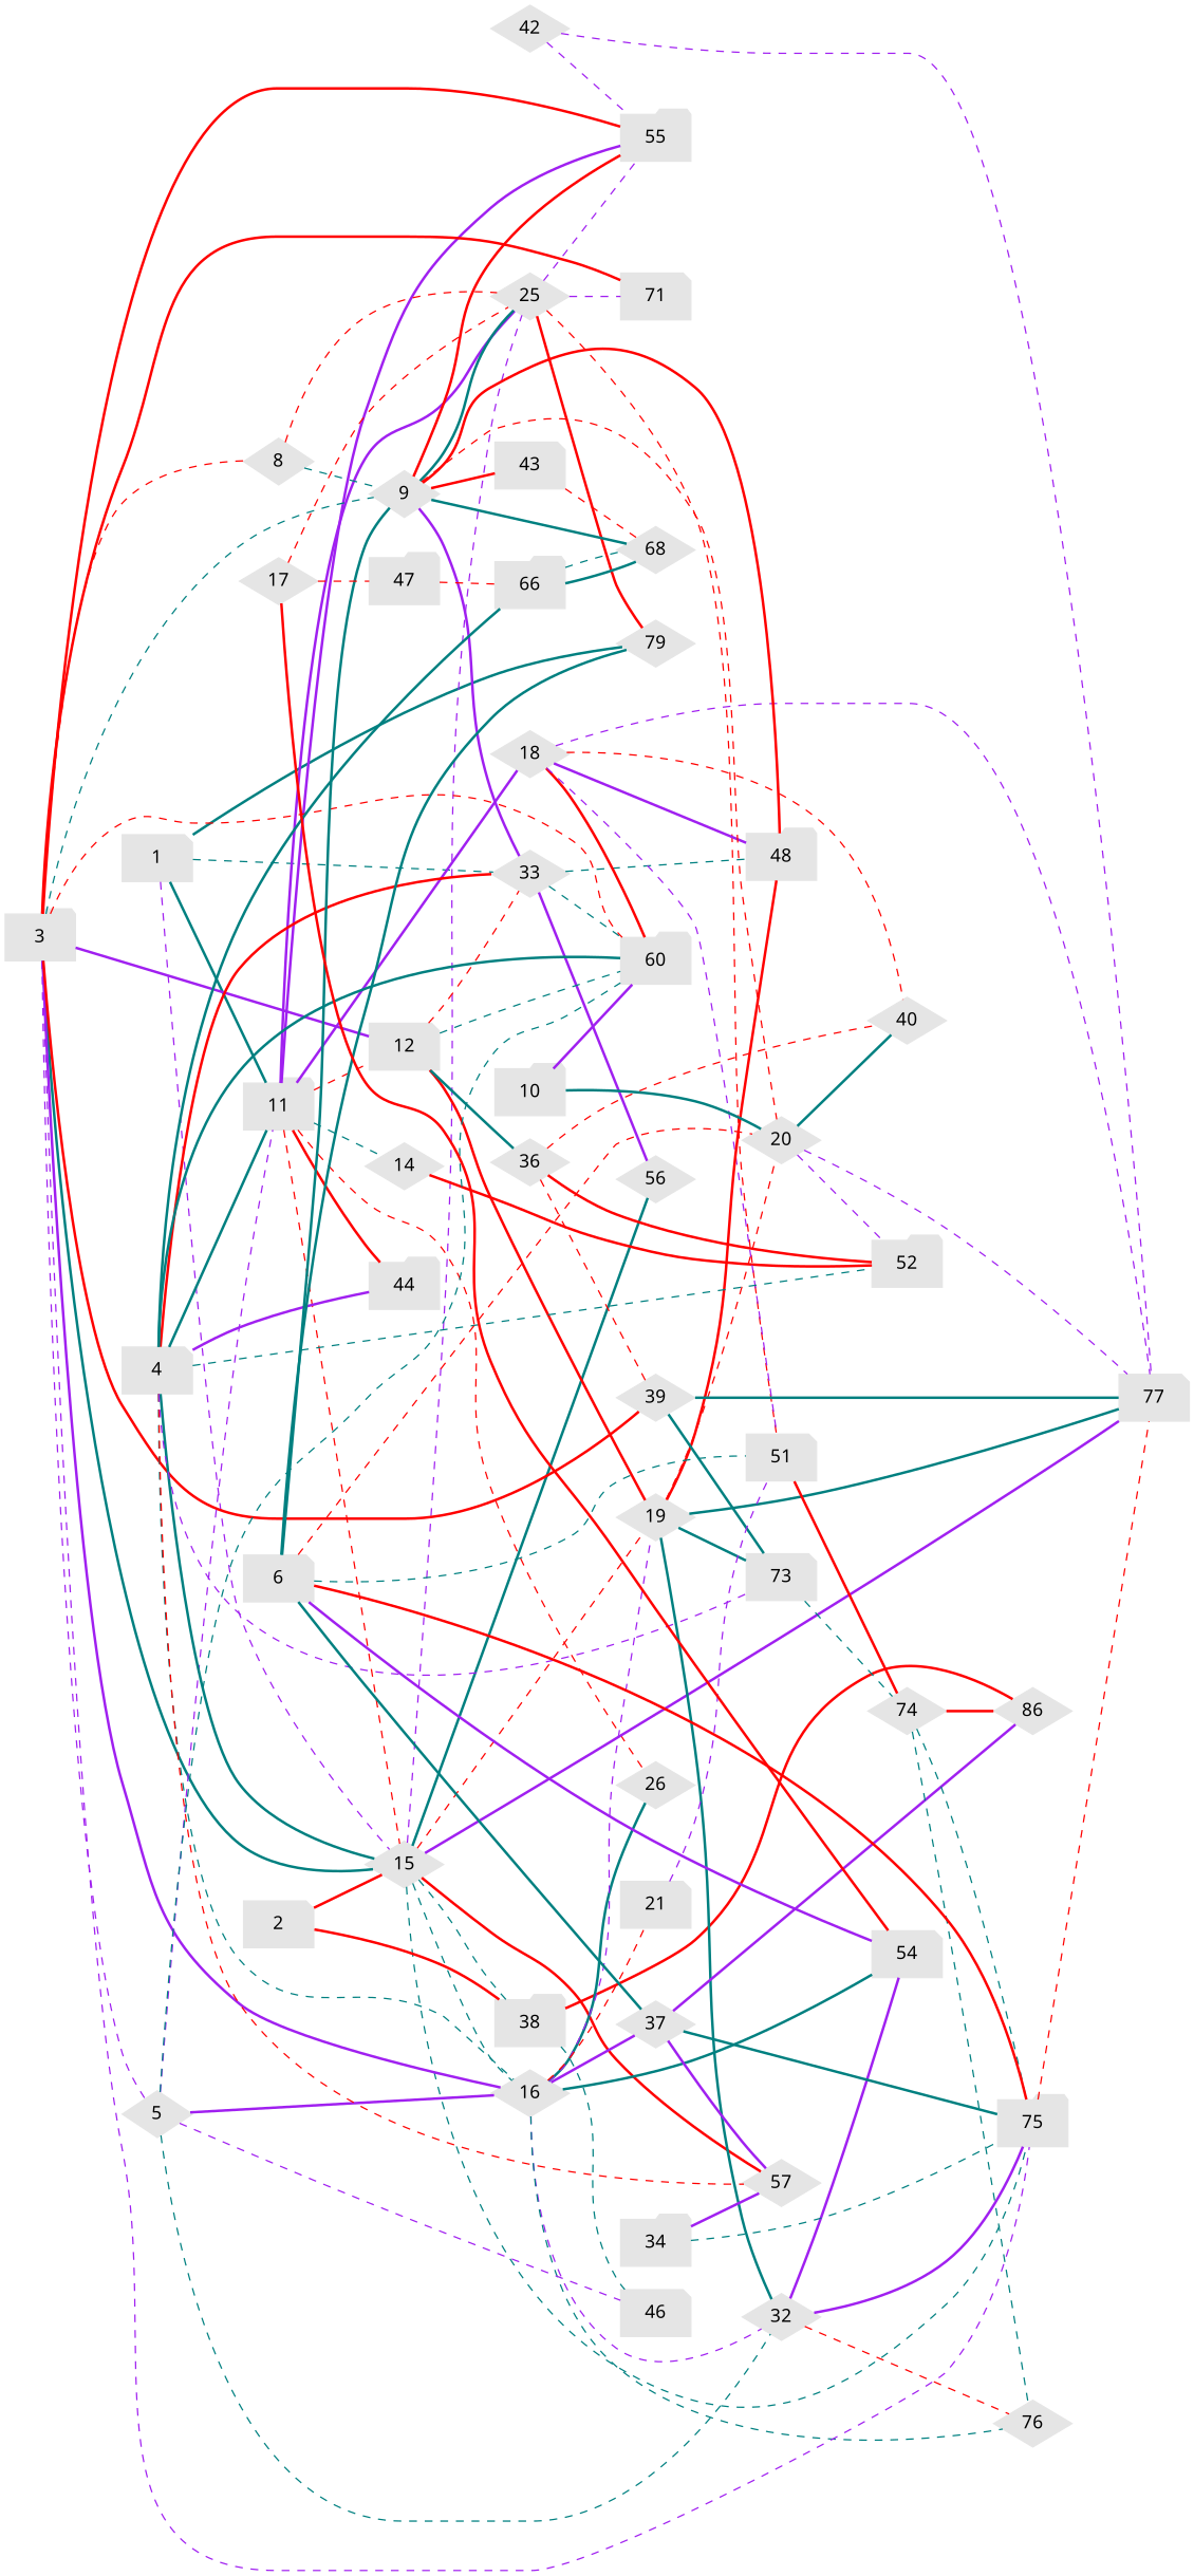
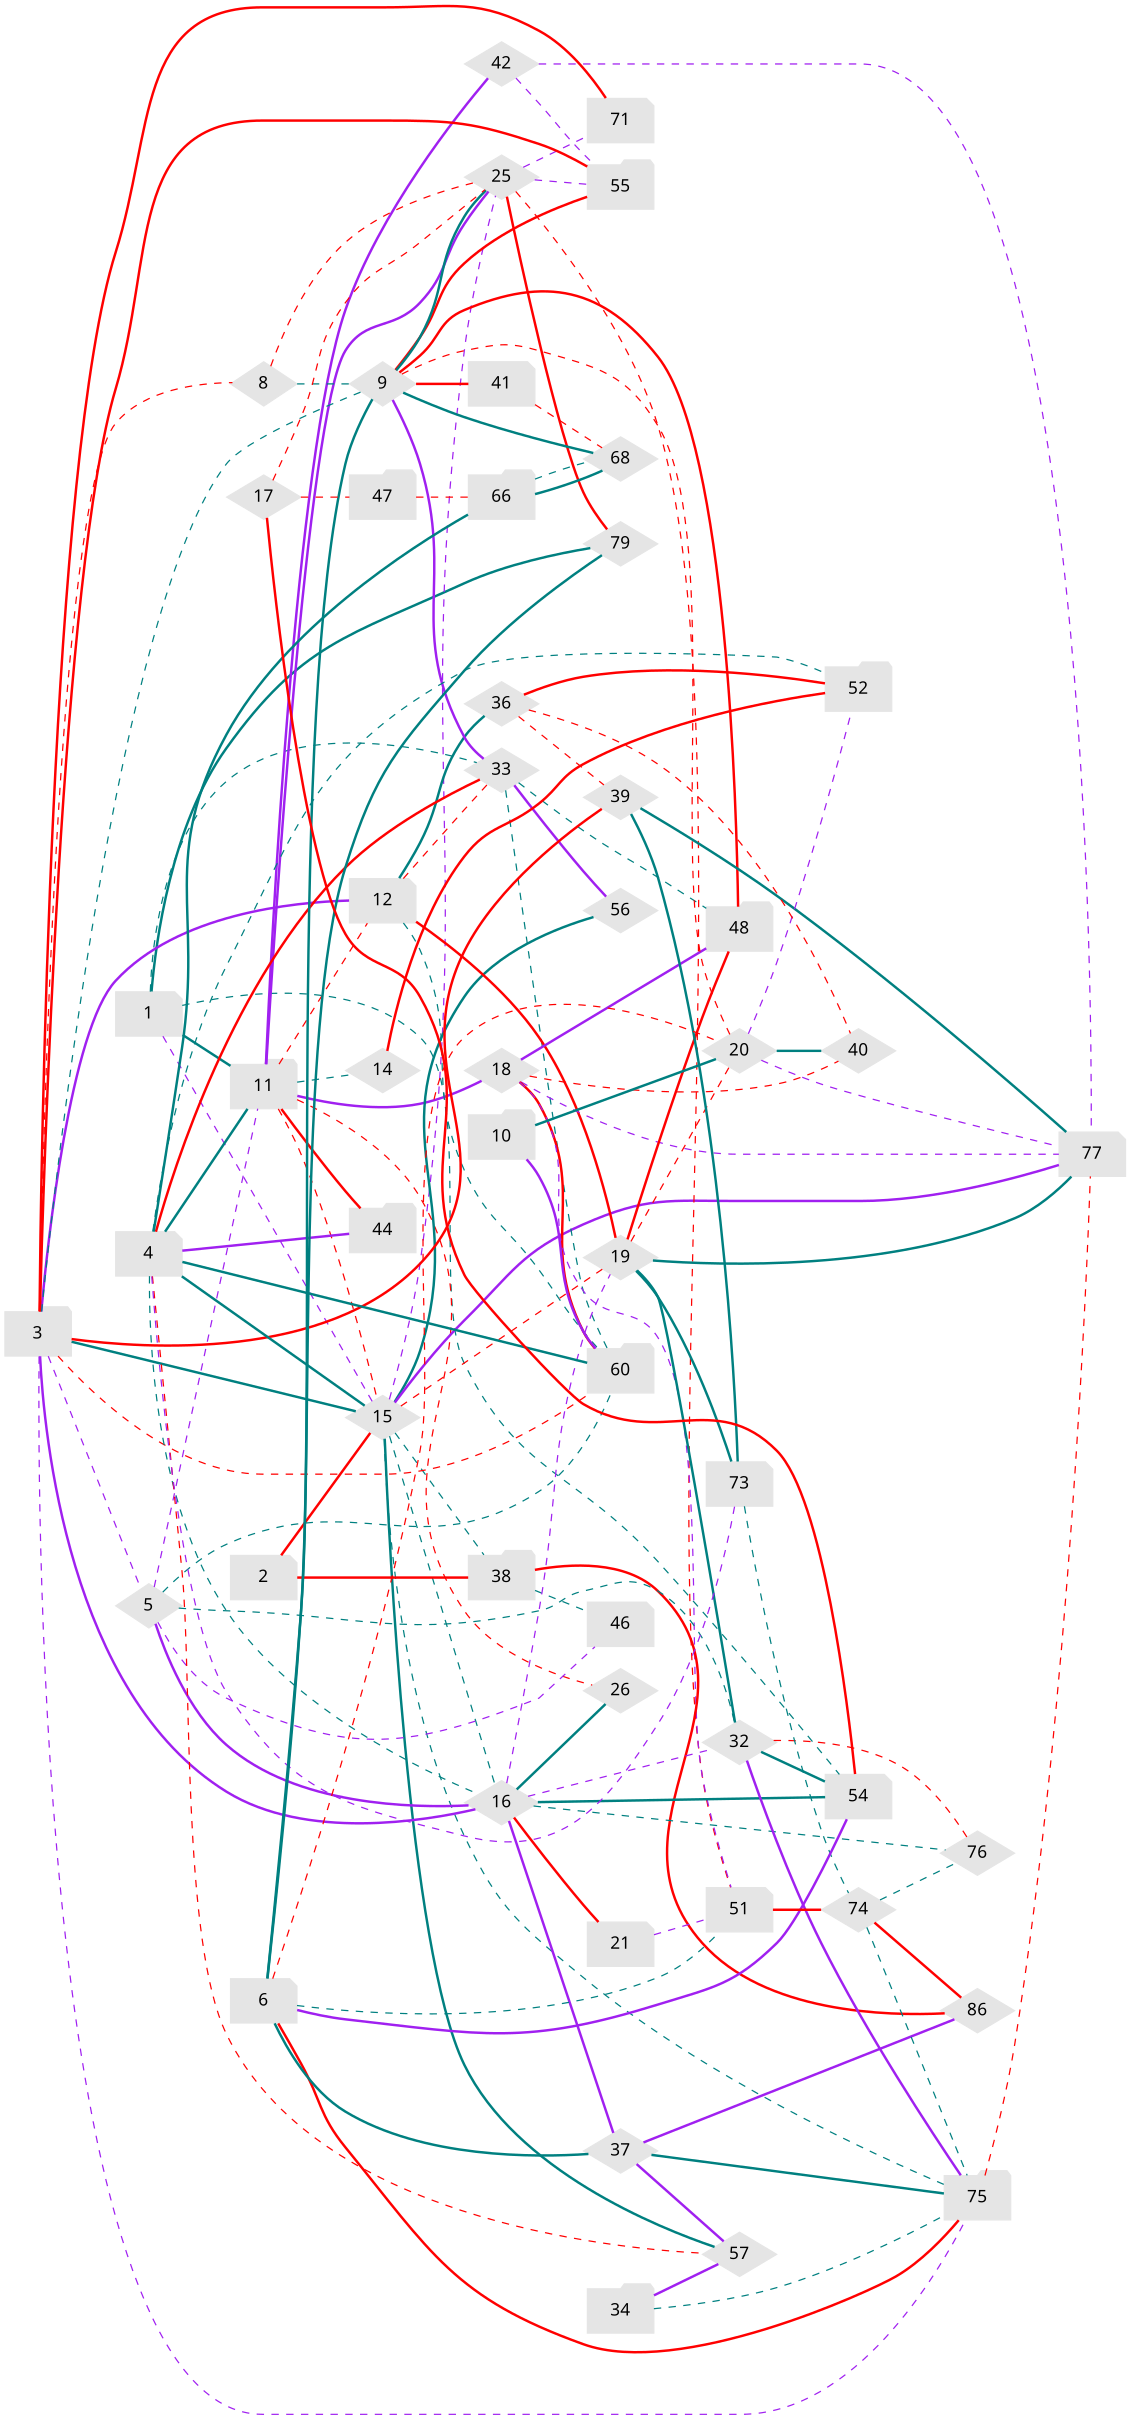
  graph {
    fontname="Noto Sans"
    rankdir=LR
    node [color=gray90 fontname="Noto Sans" shape=diamond style=filled]
    edge [color=teal fontname="Noto Sans" style=bold]
    1 [shape=note super="+43"]
    11 [shape=folder super="+23+27"]
    15 [super="+63+72+61"]
    33 [super="+67"]
    54 [shape=note]
    79
    12 [shape=note super="+30+83"]
    55 [shape=folder]
    44 [shape=folder]
    25 [super="+62"]
    14
    18 [super="+84"]
    26 [super="+69"]
    38 [shape=folder]
    16 [super="+82+58"]
    75 [shape=folder super="+85"]
    57
    19 [super="+22"]
    56
    77 [shape=note]
    60 [shape=folder super="+78"]
    48 [shape=folder super="+81"]
    2 [shape=note]
    46 [shape=note]
    86
    3 [shape=folder super="+45+7"]
    5 [super="+50"]
    8 [super="+28"]
    9 [super="+13+29"]
    39 [super="+53"]
    71 [shape=note]
    32 [super="+70"]
    20 [super="+31"]
-   41 [shape=note label=43]
+   41 [shape=note]
    68
    36
    37 [super="+59"]
    21 [shape=note]
    76
    73 [shape=note]
    4 [shape=note super="+80"]
    52 [shape=folder]
    66 [shape=folder]
    74
    6 [shape=note super="+35+64"]
    51 [shape=note]
    40
    10 [shape=folder]
    17
    47 [shape=folder]
    34 [shape=folder]
    42
    1 -- 11 [weight=2]
    1 -- 15 [color=purple style=dashed]
    1 -- 33 [style=dashed weight=2]
+   1 -- 54 [style=dashed]
    1 -- 79
    11 -- 15 [color=red style=dashed]
    11 -- 12 [color=red style=dashed]
-   11 -- 55 [color=purple]
+   11 -- 42 [color=purple]
    11 -- 44 [color=red]
    11 -- 25 [color=purple]
    11 -- 14 [style=dashed]
    11 -- 18 [color=purple]
    11 -- 26 [color=red style=dashed]
    15 -- 25 [color=purple style=dashed]
    15 -- 38 [style=dashed]
    15 -- 16 [style=dashed]
    15 -- 75 [style=dashed]
-   15 -- 57 [color=red]
+   15 -- 57
    15 -- 19 [color=red style=dashed]
    15 -- 56
    15 -- 77 [color=purple]
    33 -- 56 [color=purple]
    33 -- 60 [style=dashed]
    33 -- 48 [style=dashed]
    12 -- 33 [color=red style=dashed]
    12 -- 19 [color=red]
    12 -- 60 [style=dashed]
    12 -- 36
    25 -- 79 [color=red]
    25 -- 55 [color=purple style=dashed]
    25 -- 71 [color=purple style=dashed weight=2]
    25 -- 51 [color=red style=dashed]
    14 -- 52 [color=red]
    18 -- 77 [color=purple style=dashed]
    18 -- 60 [color=red]
    18 -- 48 [color=purple]
    18 -- 51 [color=purple style=dashed]
    18 -- 40 [color=red style=dashed]
    38 -- 46 [style=dashed]
    38 -- 86 [color=red]
    16 -- 54
    16 -- 26 [weight=2]
    16 -- 19 [color=purple style=dashed]
    16 -- 32 [color=purple style=dashed]
    16 -- 37 [color=purple]
-   16 -- 21 [color=red style=dashed]
+   16 -- 21 [color=red]
    16 -- 76 [style=dashed]
    75 -- 77 [color=red style=dashed]
    19 -- 77
    19 -- 48 [color=red]
    19 -- 32
    19 -- 20 [color=red style=dashed weight=2]
    19 -- 73
    2 -- 15 [color=red]
    2 -- 38 [color=red]
    3 -- 15
    3 -- 12 [color=purple]
    3 -- 55 [color=red]
    3 -- 16 [color=purple]
    3 -- 75 [color=purple style=dashed]
    3 -- 60 [color=red style=dashed]
    3 -- 5 [color=purple style=dashed]
    3 -- 8 [color=red style=dashed]
    3 -- 9 [style=dashed]
    3 -- 39 [color=red]
    3 -- 71 [color=red]
    5 -- 11 [color=purple style=dashed]
    5 -- 16 [color=purple]
    5 -- 60 [style=dashed]
    5 -- 46 [color=purple style=dashed]
    5 -- 32 [style=dashed]
    8 -- 25 [color=red style=dashed]
    8 -- 9 [style=dashed]
    9 -- 33 [color=purple]
    9 -- 55 [color=red]
    9 -- 25
    9 -- 48 [color=red]
    9 -- 20 [color=red style=dashed]
    9 -- 41 [color=red]
    9 -- 68
    39 -- 77
    39 -- 73
-   32 -- 54 [color=purple]
+   32 -- 54
    32 -- 75 [color=purple]
    32 -- 76 [color=red style=dashed]
    20 -- 77 [color=purple style=dashed]
    20 -- 52 [color=purple style=dashed]
    20 -- 40
    41 -- 68 [color=red style=dashed]
    36 -- 39 [color=red style=dashed]
    36 -- 52 [color=red]
    36 -- 40 [color=red style=dashed]
    37 -- 75 [weight=2]
    37 -- 57 [color=purple]
    37 -- 86 [color=purple]
    21 -- 51 [color=purple style=dashed]
    73 -- 74 [style=dashed]
    4 -- 11
    4 -- 15
    4 -- 33 [color=red]
    4 -- 44 [color=purple]
    4 -- 16 [style=dashed]
    4 -- 57 [color=red style=dashed]
    4 -- 60
    4 -- 73 [color=purple style=dashed]
    4 -- 52 [style=dashed]
    4 -- 66
    66 -- 68
    66 -- 68 [style=dashed]
    74 -- 75 [style=dashed]
    74 -- 86 [color=red]
    74 -- 76 [style=dashed]
    6 -- 54 [color=purple]
    6 -- 79
    6 -- 75 [color=red]
    6 -- 9
    6 -- 20 [color=red style=dashed]
    6 -- 37
    6 -- 51 [style=dashed]
    51 -- 74 [color=red]
    10 -- 60 [color=purple weight=2]
    10 -- 20
    17 -- 54 [color=red]
    17 -- 25 [color=red style=dashed]
    17 -- 47 [color=red style=dashed]
    47 -- 66 [color=red style=dashed]
    34 -- 75 [style=dashed]
    34 -- 57 [color=purple]
    42 -- 55 [color=purple style=dashed]
    42 -- 77 [color=purple style=dashed]
  }
